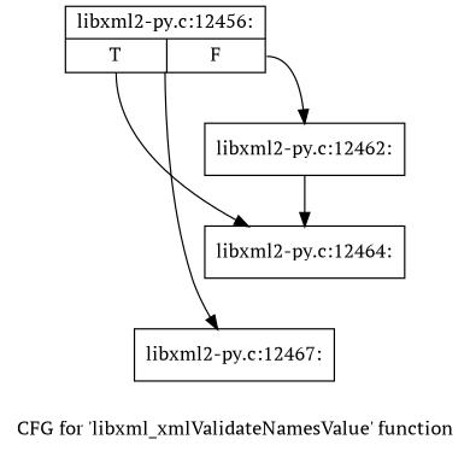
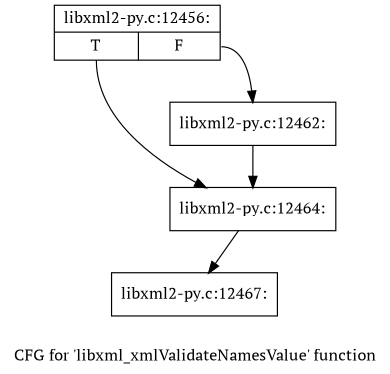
  digraph {
    fontname="PT Serif"
    label="CFG for 'libxml_xmlValidateNamesValue' function"
    node [fontname="PT Serif" shape=record]
    edge [fontname="PT Serif"]
    n1 [label="{libxml2-py.c:12456:|{<s0>T|<s1>F}}"]
    n2 [label="{libxml2-py.c:12464:}"]
    n3 [label="{libxml2-py.c:12462:}"]
    n4 [label="{libxml2-py.c:12467:}"]
    n1 -> n2 [tailport=s0]
    n1 -> n3 [tailport=s1]
-   n1 -> n4
+   n2 -> n4
    n3 -> n2
  }
